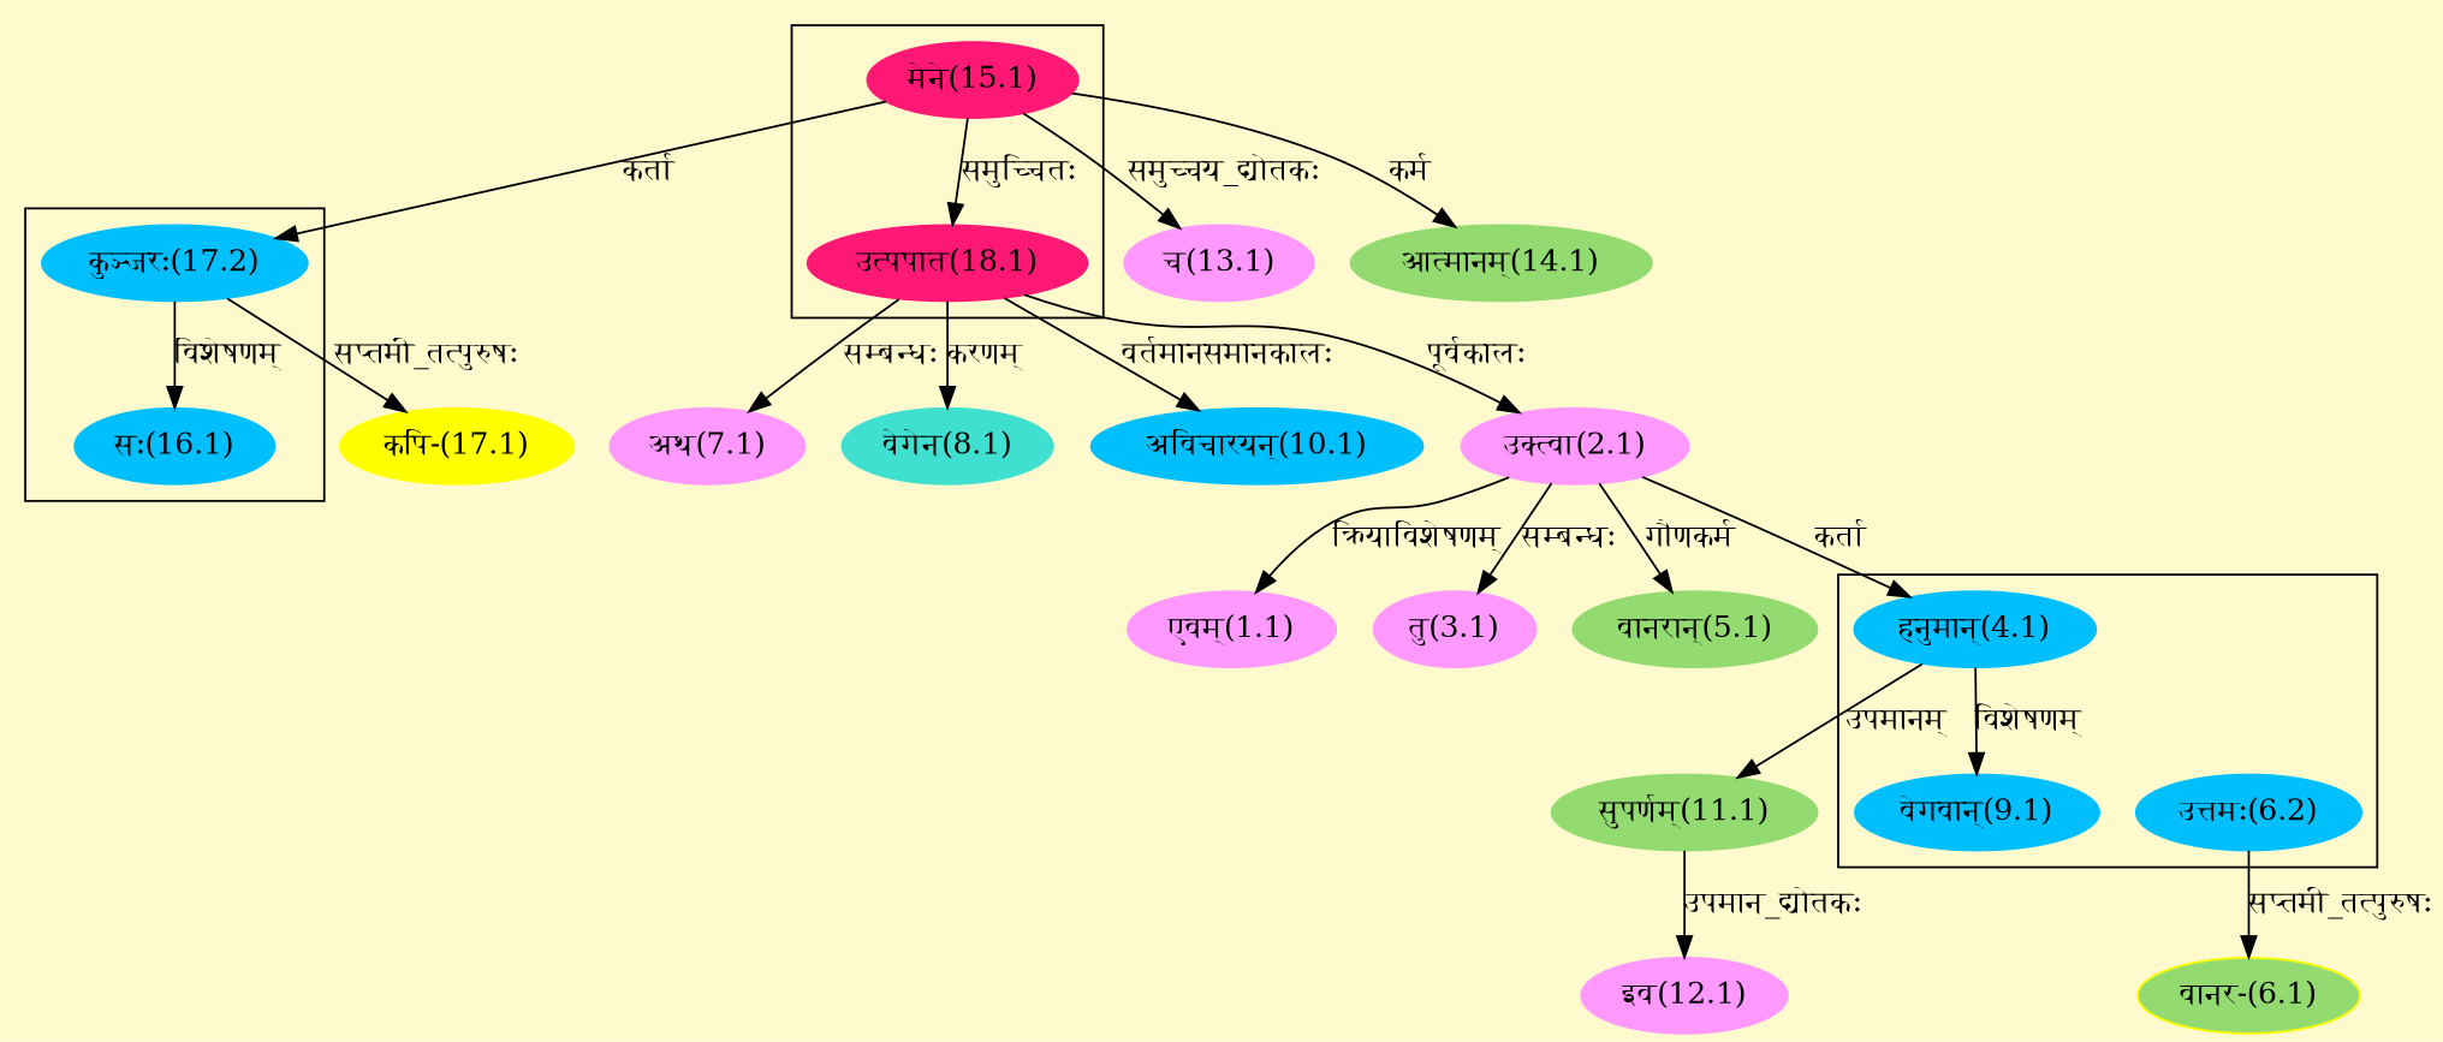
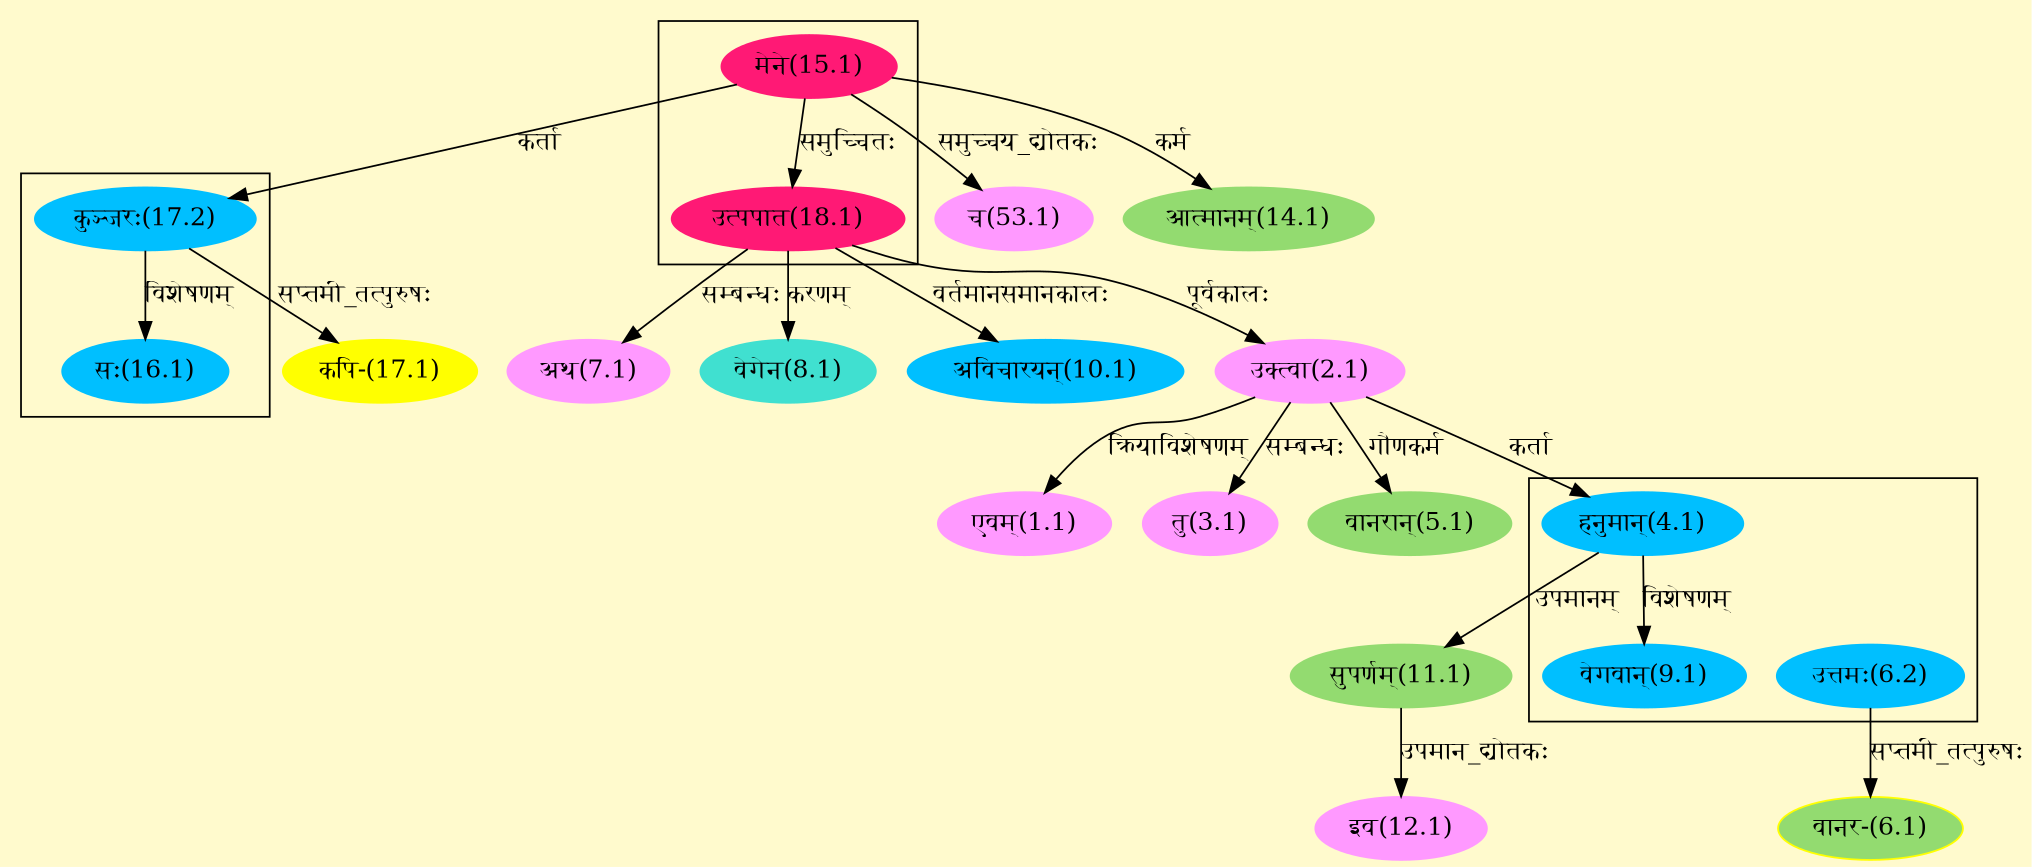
  digraph {
    bgcolor=lemonchiffon1
    compound=true
    rankdir=BT
    node [color="#00BFFF" style=filled]
    edge [dir=back]
    n1 [label="उत्तमः(6.2)"]
    n2 [label="हनुमान्(4.1)"]
    n3 [label="वेगवान्(9.1)"]
    n4 [label="सः(16.1)"]
    n5 [label="कुञ्जरः(17.2)"]
    n6 [color="#FF1975" label="उत्पपात(18.1)"]
    n7 [color="#FF1975" label="मेने(15.1)"]
    n8 [color="#FF99FF" label="उक्त्वा(2.1)"]
    n9 [color="#FF99FF" label="एवम्(1.1)"]
    n10 [color="#FF99FF" label="तु(3.1)"]
    n11 [color="#93DB70" label="वानरान्(5.1)"]
    n12 [color="#FFFF00" fillcolor="#93DB70" label="वानर-(6.1)"]
    n13 [color="#FF99FF" label="अथ(7.1)"]
    n14 [color="#40E0D0" label="वेगेन(8.1)"]
    n15 [label="अविचारयन्(10.1)"]
    n16 [color="#93DB70" label="सुपर्णम्(11.1)"]
    n17 [color="#FF99FF" label="इव(12.1)"]
-   n18 [color="#FF99FF" label="च(13.1)"]
+   n18 [color="#FF99FF" label="च(53.1)"]
    n19 [color="#93DB70" label="आत्मानम्(14.1)"]
    n20 [color="#FFFF00" label="कपि-(17.1)"]
    subgraph cluster_1 {
      n1
      n2
      n3
    }
    subgraph cluster_2 {
      n4
      n5
    }
    subgraph cluster_3 {
      n6
      n7
    }
    n2 -> n8 [label="कर्ता"]
    n3 -> n2 [label="विशेषणम्"]
    n4 -> n5 [label="विशेषणम्"]
    n5 -> n7 [label="कर्ता"]
    n6 -> n7 [label="समुच्चितः"]
    n8 -> n6 [label="पूर्वकालः"]
    n9 -> n8 [label="क्रियाविशेषणम्"]
    n10 -> n8 [label="सम्बन्धः"]
    n11 -> n8 [label="गौणकर्म"]
    n12 -> n1 [label="सप्तमी_तत्पुरुषः"]
    n13 -> n6 [label="सम्बन्धः"]
    n14 -> n6 [label="करणम्"]
    n15 -> n6 [label="वर्तमानसमानकालः"]
    n16 -> n2 [label="उपमानम्"]
    n17 -> n16 [label="उपमान_द्योतकः"]
    n18 -> n7 [label="समुच्चय_द्योतकः"]
    n19 -> n7 [label="कर्म"]
    n20 -> n5 [label="सप्तमी_तत्पुरुषः"]
  }
